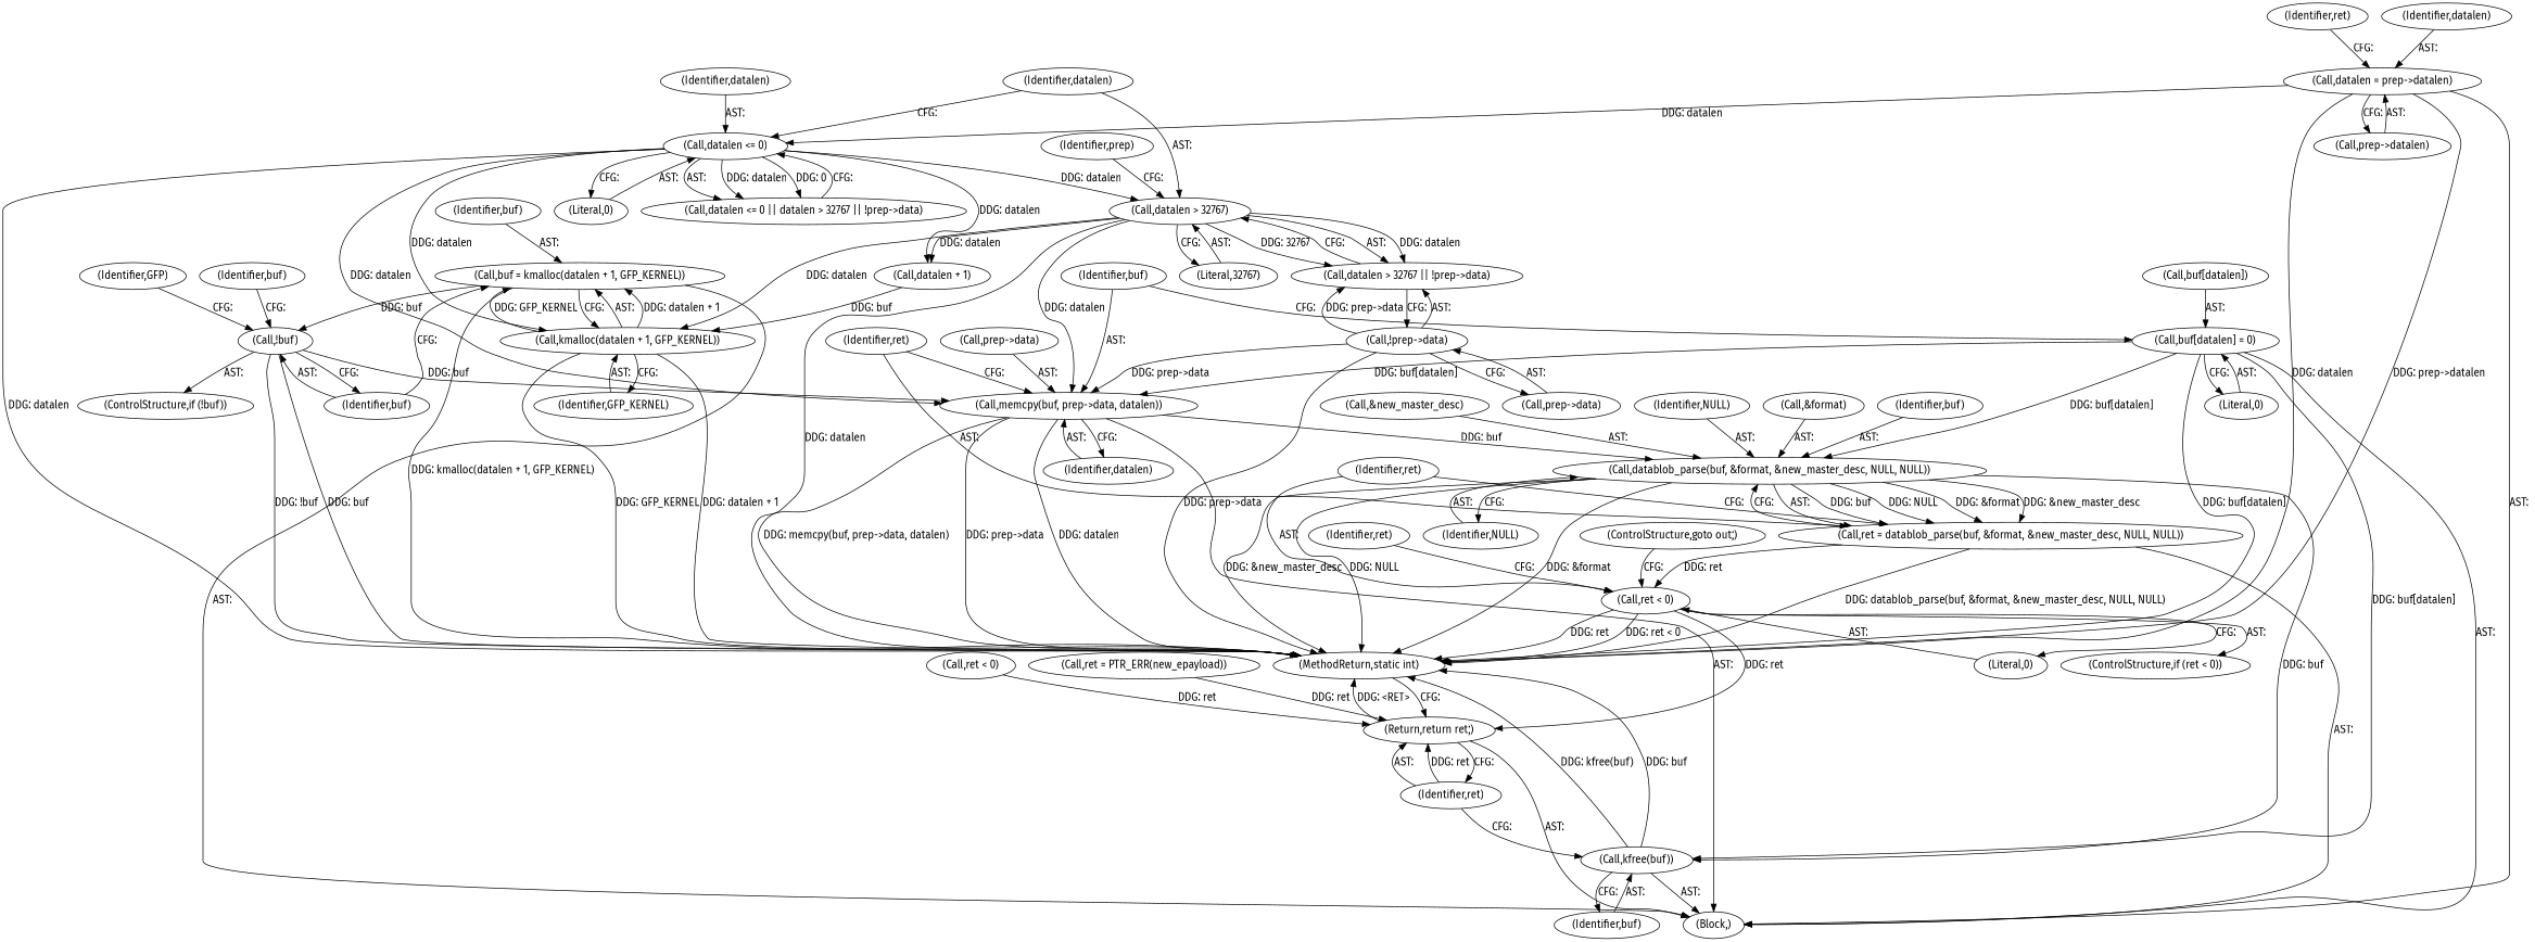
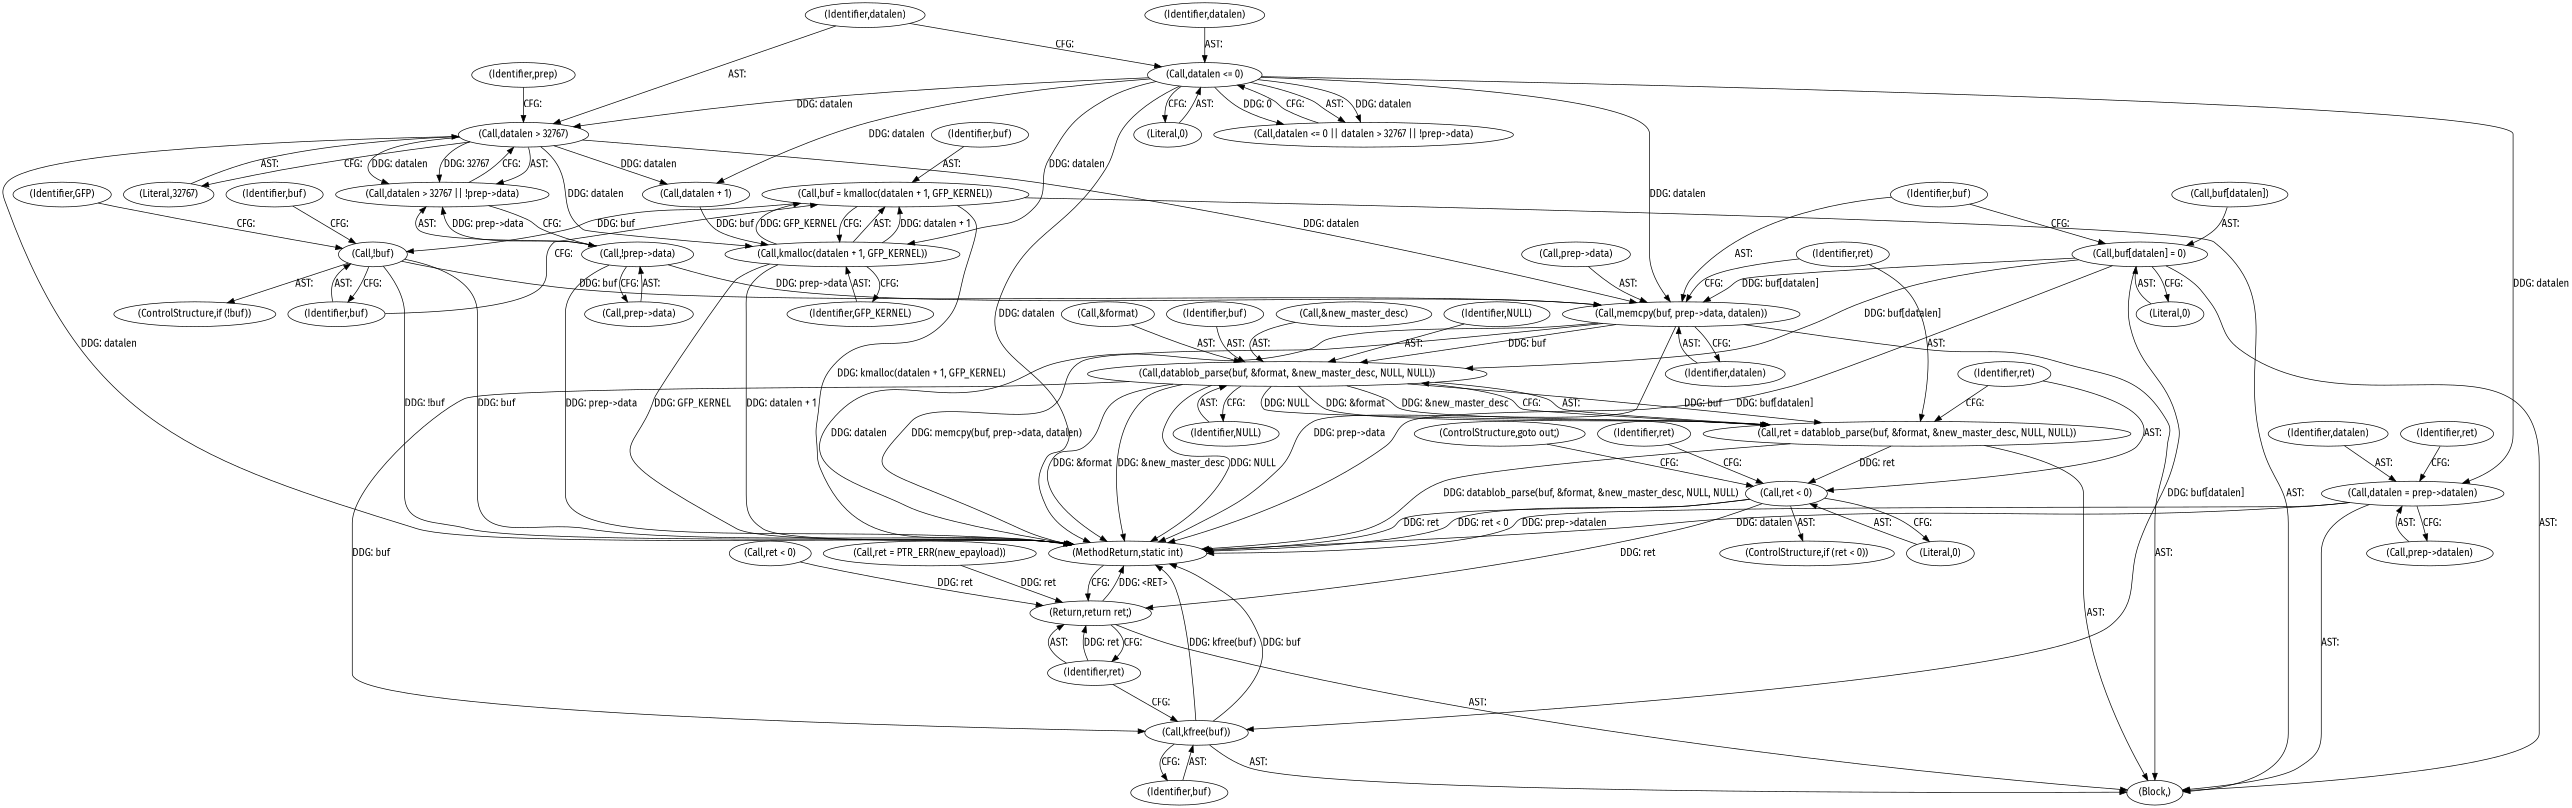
  digraph {
    fontname="Fira Sans"
    node [fontname="Fira Sans"]
    edge [fontname="Fira Sans"]
    n1 [label="(Call,memcpy(buf, prep->data, datalen))"]
    n2 [label="(Call,datablob_parse(buf, &format, &new_master_desc, NULL, NULL))"]
    n3 [label="(Block,)"]
    n4 [label="(MethodReturn,static int)"]
    n5 [label="(Identifier,datalen)"]
    n6 [label="(Call,kfree(buf))"]
    n7 [label="(Call,ret = datablob_parse(buf, &format, &new_master_desc, NULL, NULL))"]
    n8 [label="(Identifier,NULL)"]
    n9 [label="(Return,return ret;)"]
    n10 [label="(Call,!buf)"]
    n11 [label="(ControlStructure,if (!buf))"]
    n12 [label="(Identifier,buf)"]
    n13 [label="(Call,buf = kmalloc(datalen + 1, GFP_KERNEL))"]
    n14 [label="(Call,kmalloc(datalen + 1, GFP_KERNEL))"]
    n15 [label="(Identifier,GFP_KERNEL)"]
    n16 [label="(Call,datalen > 32767)"]
    n17 [label="(Call,datalen + 1)"]
    n18 [label="(Literal,32767)"]
    n19 [label="(Call,datalen > 32767 || !prep->data)"]
    n20 [label="(Call,!prep->data)"]
    n21 [label="(Call,datalen <= 0)"]
    n22 [label="(Literal,0)"]
    n23 [label="(Call,datalen <= 0 || datalen > 32767 || !prep->data)"]
    n24 [label="(Call,datalen = prep->datalen)"]
    n25 [label="(Call,prep->datalen)"]
    n26 [label="(Call,buf[datalen] = 0)"]
    n27 [label="(Literal,0)"]
    n28 [label="(Identifier,buf)"]
    n29 [label="(Call,prep->data)"]
    n30 [label="(Call,ret < 0)"]
    n31 [label="(ControlStructure,if (ret < 0))"]
    n32 [label="(Literal,0)"]
    n33 [label="(Identifier,ret)"]
    n34 [label="(Call,buf[datalen])"]
    n35 [label="(ControlStructure,goto out;)"]
    n36 [label="(Call,ret = PTR_ERR(new_epayload))"]
    n37 [label="(Identifier,ret)"]
    n38 [label="(Identifier,buf)"]
    n39 [label="(Identifier,datalen)"]
    n40 [label="(Identifier,GFP)"]
    n41 [label="(Call,&new_master_desc)"]
    n42 [label="(Identifier,ret)"]
    n43 [label="(Identifier,prep)"]
    n44 [label="(Identifier,ret)"]
    n45 [label="(Identifier,buf)"]
    n46 [label="(Call,prep->data)"]
    n47 [label="(Identifier,ret)"]
    n48 [label="(Identifier,buf)"]
    n49 [label="(Identifier,NULL)"]
    n50 [label="(Identifier,datalen)"]
    n51 [label="(Identifier,buf)"]
    n52 [label="(Identifier,datalen)"]
    n53 [label="(Call,&format)"]
    n54 [label="(Call,ret < 0)"]
    n1 -> n2 [label="DDG: buf"]
    n1 -> n3 [label="AST: "]
    n1 -> n4 [label="DDG: memcpy(buf, prep->data, datalen)"]
    n1 -> n4 [label="DDG: prep->data"]
    n1 -> n4 [label="DDG: datalen"]
    n1 -> n5 [label="CFG: "]
    n2 -> n4 [label="DDG: &format"]
    n2 -> n4 [label="DDG: &new_master_desc"]
    n2 -> n4 [label="DDG: NULL"]
    n2 -> n6 [label="DDG: buf"]
    n2 -> n7 [label="AST: "]
    n2 -> n7 [label="DDG: buf"]
    n2 -> n7 [label="DDG: NULL"]
    n2 -> n7 [label="DDG: &format"]
    n2 -> n7 [label="DDG: &new_master_desc"]
    n2 -> n8 [label="CFG: "]
    n4 -> n9 [label="CFG: "]
    n5 -> n1 [label="AST: "]
    n6 -> n3 [label="AST: "]
    n6 -> n4 [label="DDG: buf"]
    n6 -> n4 [label="DDG: kfree(buf)"]
    n6 -> n28 [label="CFG: "]
    n7 -> n2 [label="CFG: "]
    n7 -> n3 [label="AST: "]
    n7 -> n4 [label="DDG: datablob_parse(buf, &format, &new_master_desc, NULL, NULL)"]
    n7 -> n30 [label="DDG: ret"]
    n8 -> n2 [label="AST: "]
    n9 -> n3 [label="AST: "]
    n9 -> n4 [label="DDG: <RET>"]
    n9 -> n33 [label="CFG: "]
    n10 -> n1 [label="DDG: buf"]
    n10 -> n4 [label="DDG: !buf"]
    n10 -> n4 [label="DDG: buf"]
    n10 -> n11 [label="AST: "]
    n10 -> n12 [label="CFG: "]
    n12 -> n10 [label="AST: "]
    n12 -> n13 [label="CFG: "]
    n13 -> n3 [label="AST: "]
    n13 -> n4 [label="DDG: kmalloc(datalen + 1, GFP_KERNEL)"]
    n13 -> n10 [label="DDG: buf"]
    n13 -> n14 [label="CFG: "]
    n14 -> n4 [label="DDG: GFP_KERNEL"]
    n14 -> n4 [label="DDG: datalen + 1"]
    n14 -> n13 [label="AST: "]
    n14 -> n13 [label="DDG: datalen + 1"]
    n14 -> n13 [label="DDG: GFP_KERNEL"]
    n14 -> n15 [label="CFG: "]
    n15 -> n14 [label="AST: "]
    n16 -> n1 [label="DDG: datalen"]
    n16 -> n4 [label="DDG: datalen"]
    n16 -> n14 [label="DDG: datalen"]
    n16 -> n17 [label="DDG: datalen"]
    n16 -> n18 [label="CFG: "]
    n16 -> n19 [label="AST: "]
    n16 -> n19 [label="DDG: datalen"]
    n16 -> n19 [label="DDG: 32767"]
    n17 -> n14 [label="DDG: buf"]
    n18 -> n16 [label="AST: "]
    n19 -> n16 [label="CFG: "]
    n19 -> n20 [label="CFG: "]
    n20 -> n1 [label="DDG: prep->data"]
    n20 -> n4 [label="DDG: prep->data"]
    n20 -> n19 [label="AST: "]
    n20 -> n19 [label="DDG: prep->data"]
    n20 -> n29 [label="CFG: "]
    n21 -> n1 [label="DDG: datalen"]
    n21 -> n4 [label="DDG: datalen"]
    n21 -> n14 [label="DDG: datalen"]
    n21 -> n16 [label="DDG: datalen"]
    n21 -> n17 [label="DDG: datalen"]
    n21 -> n22 [label="CFG: "]
    n21 -> n23 [label="AST: "]
    n21 -> n23 [label="DDG: datalen"]
    n21 -> n23 [label="DDG: 0"]
    n22 -> n21 [label="AST: "]
    n23 -> n21 [label="CFG: "]
    n24 -> n3 [label="AST: "]
    n24 -> n4 [label="DDG: datalen"]
    n24 -> n4 [label="DDG: prep->datalen"]
-   n24 -> n21 [label="DDG: datalen"]
+   n21 -> n24 [label="DDG: datalen"]
    n24 -> n25 [label="CFG: "]
    n25 -> n24 [label="AST: "]
    n26 -> n1 [label="DDG: buf[datalen]"]
    n26 -> n2 [label="DDG: buf[datalen]"]
    n26 -> n3 [label="AST: "]
    n26 -> n4 [label="DDG: buf[datalen]"]
    n26 -> n6 [label="DDG: buf[datalen]"]
    n26 -> n27 [label="CFG: "]
    n27 -> n26 [label="AST: "]
    n28 -> n6 [label="AST: "]
    n29 -> n20 [label="AST: "]
    n30 -> n4 [label="DDG: ret < 0"]
    n30 -> n4 [label="DDG: ret"]
    n30 -> n9 [label="DDG: ret"]
    n30 -> n31 [label="AST: "]
    n30 -> n32 [label="CFG: "]
    n32 -> n30 [label="AST: "]
    n33 -> n6 [label="CFG: "]
    n33 -> n9 [label="AST: "]
    n33 -> n9 [label="DDG: ret"]
    n34 -> n26 [label="AST: "]
    n35 -> n30 [label="CFG: "]
    n36 -> n9 [label="DDG: ret"]
    n37 -> n7 [label="CFG: "]
    n37 -> n30 [label="AST: "]
    n38 -> n2 [label="AST: "]
    n39 -> n16 [label="AST: "]
    n39 -> n21 [label="CFG: "]
    n40 -> n10 [label="CFG: "]
    n41 -> n2 [label="AST: "]
    n42 -> n1 [label="CFG: "]
    n42 -> n7 [label="AST: "]
    n43 -> n16 [label="CFG: "]
    n44 -> n30 [label="CFG: "]
    n45 -> n13 [label="AST: "]
    n46 -> n1 [label="AST: "]
    n47 -> n24 [label="CFG: "]
    n48 -> n10 [label="CFG: "]
    n49 -> n2 [label="AST: "]
    n50 -> n21 [label="AST: "]
    n51 -> n1 [label="AST: "]
    n51 -> n26 [label="CFG: "]
    n52 -> n24 [label="AST: "]
    n53 -> n2 [label="AST: "]
    n54 -> n9 [label="DDG: ret"]
  }
